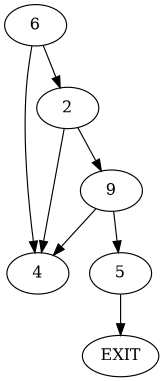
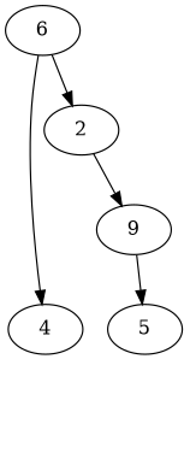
  digraph {
    n1 [label=6]
    4
    2
    n4 [label=9]
    5
-   n6 [label=EXIT]
    n1 -> 4
    n1 -> 2
-   2 -> 4
    2 -> n4
-   n4 -> 4
    n4 -> 5
-   5 -> n6
  }
